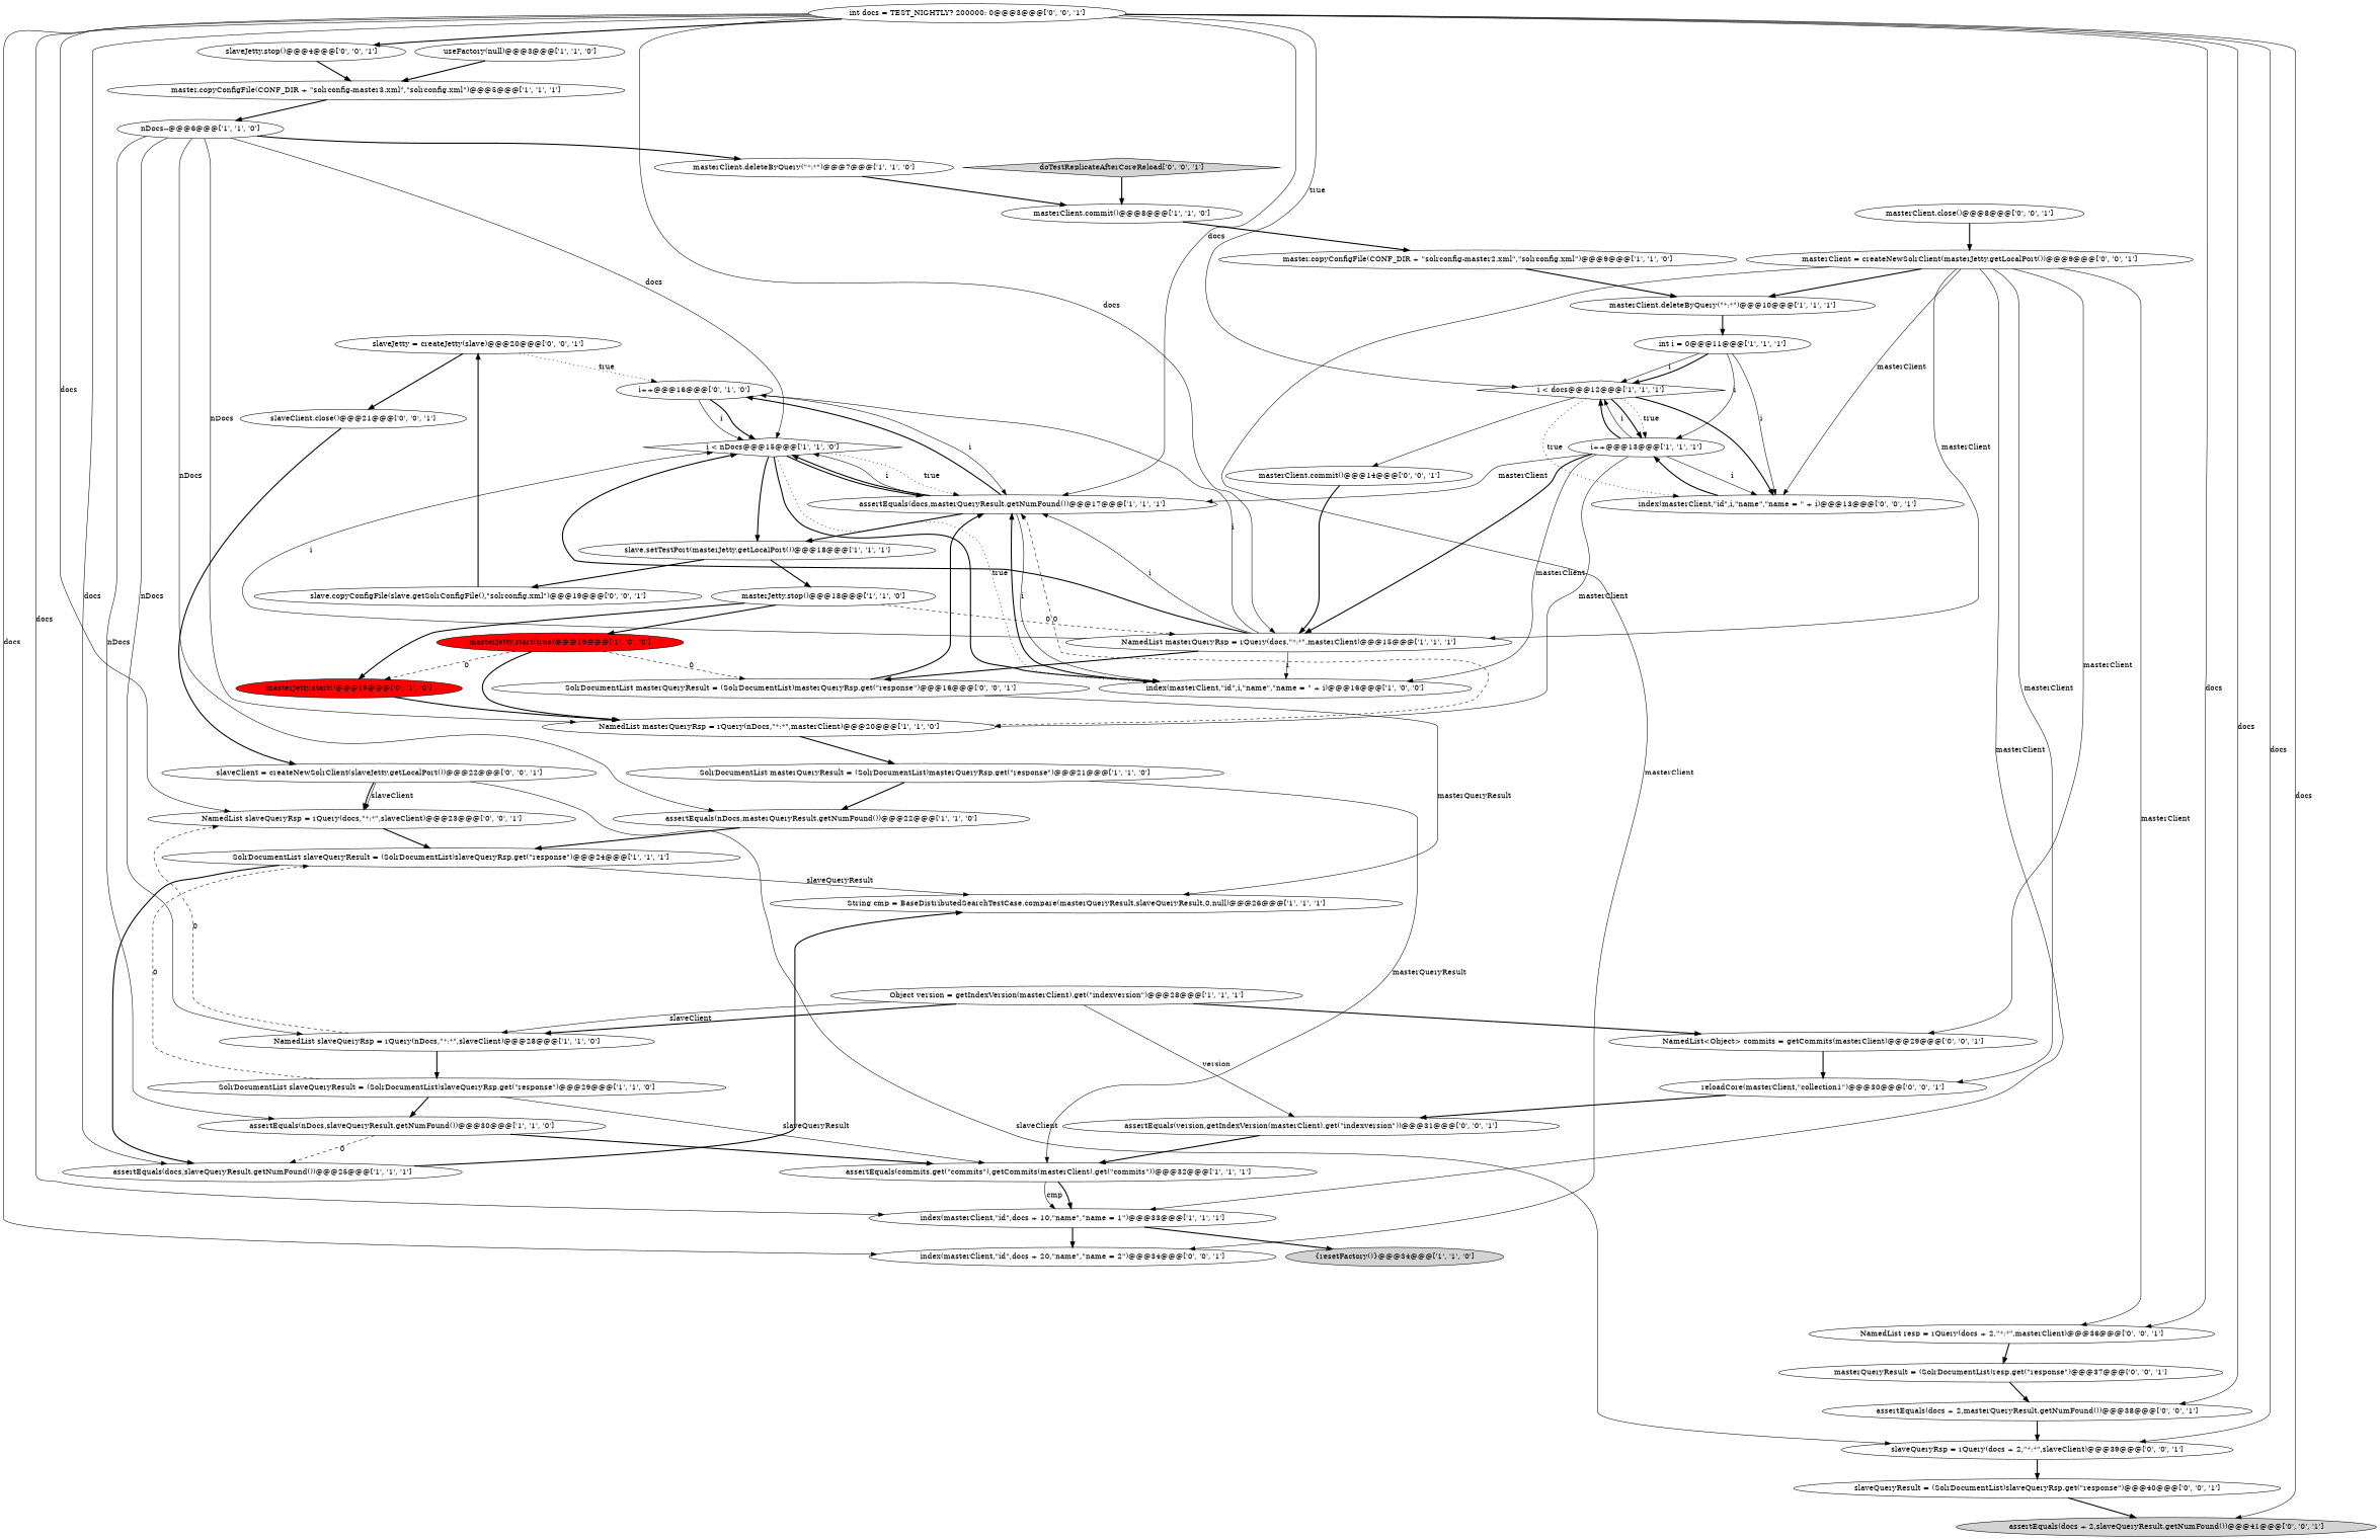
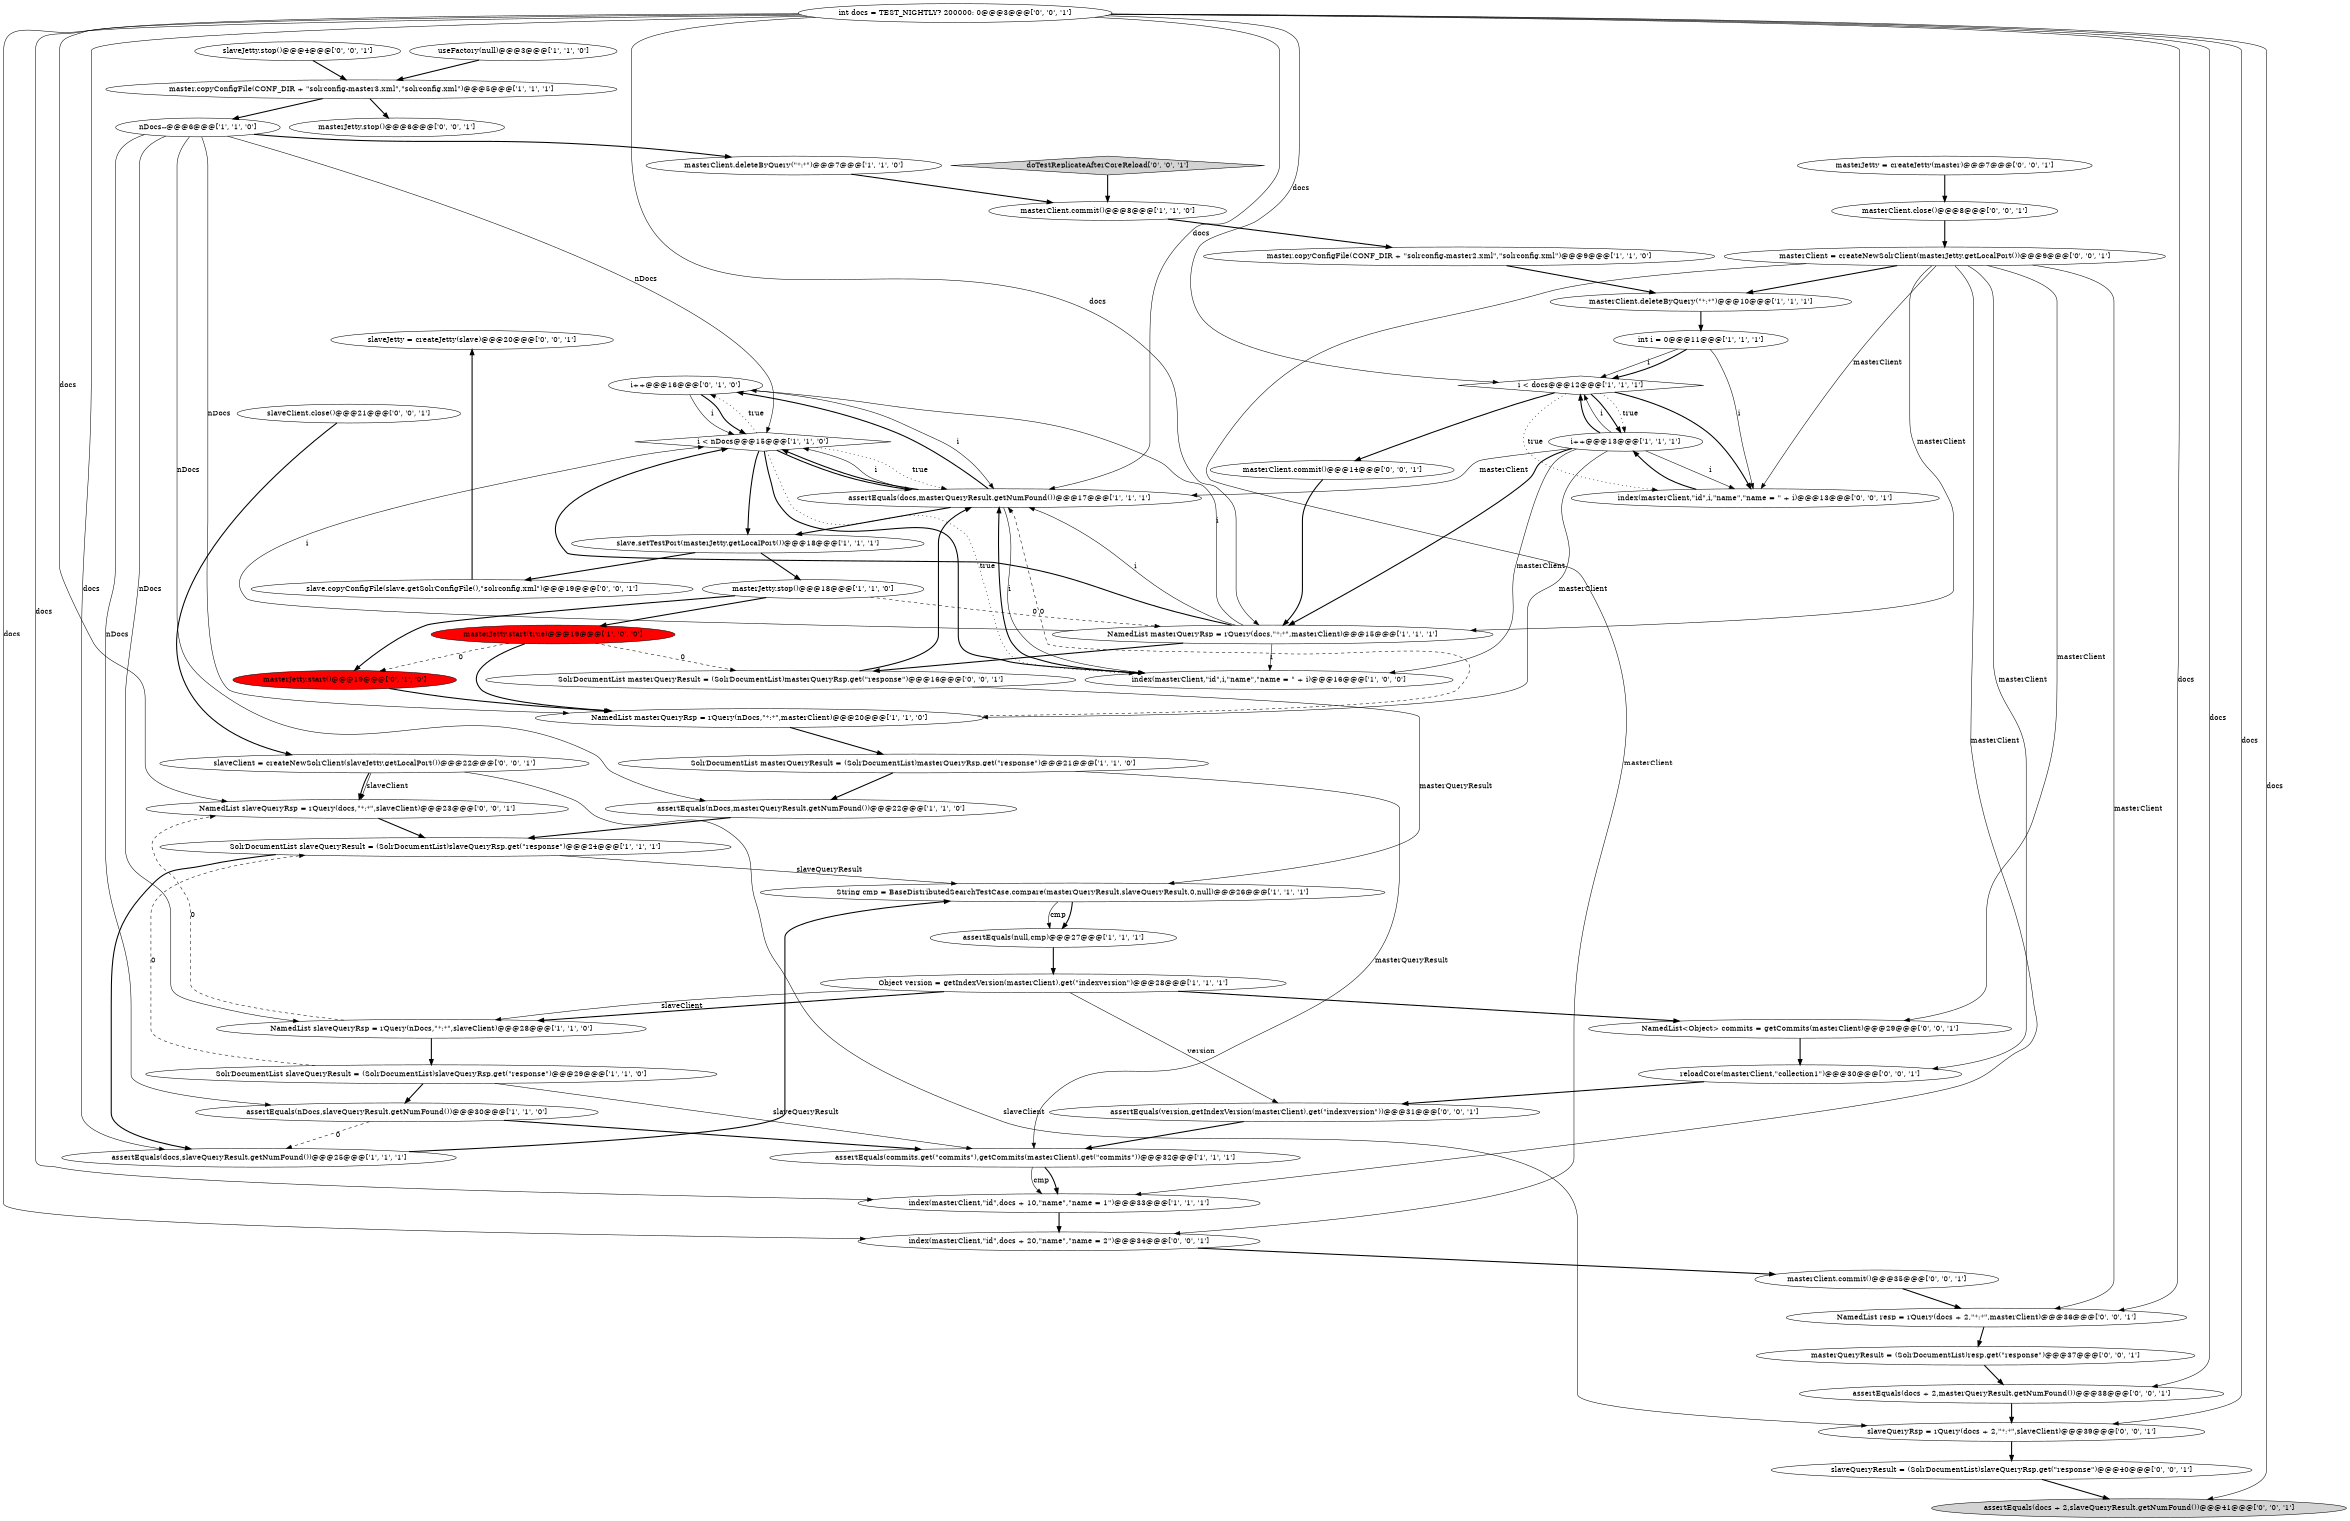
  digraph {
    node [fillcolor=white shape=ellipse style=filled]
    edge [style=bold]
    n1 [label="slaveJetty = createJetty(slave)@@@20@@@['0', '0', '1']"]
    n2 [label="slaveClient.close()@@@21@@@['0', '0', '1']"]
    n3 [label="slaveClient = createNewSolrClient(slaveJetty.getLocalPort())@@@22@@@['0', '0', '1']"]
    n4 [label="String cmp = BaseDistributedSearchTestCase.compare(masterQueryResult,slaveQueryResult,0,null)@@@26@@@['1', '1', '1']"]
+   n5 [label="assertEquals(null,cmp)@@@27@@@['1', '1', '1']"]
    n6 [label="Object version = getIndexVersion(masterClient).get(\"indexversion\")@@@28@@@['1', '1', '1']"]
    n7 [label="master.copyConfigFile(CONF_DIR + \"solrconfig-master2.xml\",\"solrconfig.xml\")@@@9@@@['1', '1', '0']"]
    n8 [label="masterClient.deleteByQuery(\"*:*\")@@@10@@@['1', '1', '1']"]
    n9 [label="int i = 0@@@11@@@['1', '1', '1']"]
    n10 [label="assertEquals(version,getIndexVersion(masterClient).get(\"indexversion\"))@@@31@@@['0', '0', '1']"]
    n11 [label="assertEquals(commits.get(\"commits\"),getCommits(masterClient).get(\"commits\"))@@@32@@@['1', '1', '1']"]
    n12 [label="index(masterClient,\"id\",docs + 10,\"name\",\"name = 1\")@@@33@@@['1', '1', '1']"]
    n13 [label="i < nDocs@@@15@@@['1', '1', '0']" shape=diamond]
    n14 [label="assertEquals(docs,masterQueryResult.getNumFound())@@@17@@@['1', '1', '1']"]
    n15 [label="i++@@@16@@@['0', '1', '0']"]
    n16 [label="index(masterClient,\"id\",i,\"name\",\"name = \" + i)@@@16@@@['1', '0', '0']"]
    n17 [label="slave.setTestPort(masterJetty.getLocalPort())@@@18@@@['1', '1', '1']"]
    n18 [label="masterJetty.stop()@@@18@@@['1', '1', '0']"]
    n19 [label="slave.copyConfigFile(slave.getSolrConfigFile(),\"solrconfig.xml\")@@@19@@@['0', '0', '1']"]
    n20 [label="i < docs@@@12@@@['1', '1', '1']" shape=diamond]
    n21 [label="i++@@@13@@@['1', '1', '1']"]
    n22 [label="index(masterClient,\"id\",i,\"name\",\"name = \" + i)@@@13@@@['0', '0', '1']"]
    n23 [label="masterClient.commit()@@@14@@@['0', '0', '1']"]
    n24 [fillcolor=red label="masterJetty.start(true)@@@19@@@['1', '0', '0']"]
    n25 [fillcolor=red label="masterJetty.start()@@@19@@@['0', '1', '0']"]
    n26 [label="SolrDocumentList masterQueryResult = (SolrDocumentList)masterQueryRsp.get(\"response\")@@@16@@@['0', '0', '1']"]
    n27 [label="NamedList masterQueryRsp = rQuery(nDocs,\"*:*\",masterClient)@@@20@@@['1', '1', '0']"]
    n28 [label="SolrDocumentList masterQueryResult = (SolrDocumentList)masterQueryRsp.get(\"response\")@@@21@@@['1', '1', '0']"]
    n29 [label="NamedList masterQueryRsp = rQuery(docs,\"*:*\",masterClient)@@@15@@@['1', '1', '1']"]
    n30 [label="NamedList slaveQueryRsp = rQuery(nDocs,\"*:*\",slaveClient)@@@28@@@['1', '1', '0']"]
    n31 [label="NamedList slaveQueryRsp = rQuery(docs,\"*:*\",slaveClient)@@@23@@@['0', '0', '1']"]
    n32 [label="SolrDocumentList slaveQueryResult = (SolrDocumentList)slaveQueryRsp.get(\"response\")@@@29@@@['1', '1', '0']"]
    n33 [label="SolrDocumentList slaveQueryResult = (SolrDocumentList)slaveQueryRsp.get(\"response\")@@@24@@@['1', '1', '1']"]
    n34 [label="assertEquals(nDocs,slaveQueryResult.getNumFound())@@@30@@@['1', '1', '0']"]
    n35 [label="masterClient = createNewSolrClient(masterJetty.getLocalPort())@@@9@@@['0', '0', '1']"]
    n36 [label="NamedList<Object> commits = getCommits(masterClient)@@@29@@@['0', '0', '1']"]
    n37 [label="index(masterClient,\"id\",docs + 20,\"name\",\"name = 2\")@@@34@@@['0', '0', '1']"]
    n38 [label="reloadCore(masterClient,\"collection1\")@@@30@@@['0', '0', '1']"]
    n39 [label="NamedList resp = rQuery(docs + 2,\"*:*\",masterClient)@@@36@@@['0', '0', '1']"]
+   n40 [label="masterClient.commit()@@@35@@@['0', '0', '1']"]
    n41 [label="masterQueryResult = (SolrDocumentList)resp.get(\"response\")@@@37@@@['0', '0', '1']"]
-   n42 [fillcolor=lightgray label="{resetFactory()}@@@34@@@['1', '1', '0']"]
    n43 [label="slaveQueryRsp = rQuery(docs + 2,\"*:*\",slaveClient)@@@39@@@['0', '0', '1']"]
    n44 [label="masterClient.deleteByQuery(\"*:*\")@@@7@@@['1', '1', '0']"]
    n45 [label="masterClient.commit()@@@8@@@['1', '1', '0']"]
    n46 [label="assertEquals(docs + 2,masterQueryResult.getNumFound())@@@38@@@['0', '0', '1']"]
    n47 [label="nDocs--@@@6@@@['1', '1', '0']"]
    n48 [label="assertEquals(nDocs,masterQueryResult.getNumFound())@@@22@@@['1', '1', '0']"]
    n49 [label="assertEquals(docs,slaveQueryResult.getNumFound())@@@25@@@['1', '1', '1']"]
    n50 [label="slaveQueryResult = (SolrDocumentList)slaveQueryRsp.get(\"response\")@@@40@@@['0', '0', '1']"]
    n51 [fillcolor=lightgray label="assertEquals(docs + 2,slaveQueryResult.getNumFound())@@@41@@@['0', '0', '1']"]
    n52 [label="useFactory(null)@@@3@@@['1', '1', '0']"]
    n53 [label="master.copyConfigFile(CONF_DIR + \"solrconfig-master3.xml\",\"solrconfig.xml\")@@@5@@@['1', '1', '1']"]
+   n54 [label="masterJetty = createJetty(master)@@@7@@@['0', '0', '1']"]
    n55 [label="masterClient.close()@@@8@@@['0', '0', '1']"]
    n56 [label="slaveJetty.stop()@@@4@@@['0', '0', '1']"]
+   n57 [label="masterJetty.stop()@@@6@@@['0', '0', '1']"]
    n58 [fillcolor=lightgray label="doTestReplicateAfterCoreReload['0', '0', '1']" shape=diamond]
    n59 [label="int docs = TEST_NIGHTLY? 200000: 0@@@3@@@['0', '0', '1']"]
-   n1 -> n2
    n2 -> n3
    n3 -> n31
    n3 -> n31 [label=slaveClient style=solid]
    n3 -> n43 [label=slaveClient style=solid]
+   n4 -> n5
+   n4 -> n5 [label=cmp style=solid]
+   n5 -> n6
    n6 -> n10 [label=version style=solid]
    n6 -> n30
    n6 -> n30 [label=slaveClient style=solid]
    n6 -> n36
    n7 -> n8
    n8 -> n9
    n9 -> n20 [label=i style=solid]
    n9 -> n20
-   n9 -> n21 [label=i style=solid]
    n9 -> n22 [label=i style=solid]
    n10 -> n11
    n11 -> n12
    n11 -> n12 [label=cmp style=solid]
    n12 -> n37
-   n12 -> n42
    n13 -> n14 [label=true style=dotted]
    n13 -> n14
-   n1 -> n15 [label=true style=dotted]
+   n13 -> n15 [label=true style=dotted]
    n13 -> n16 [label=true style=dotted]
    n13 -> n16
    n13 -> n17
    n14 -> n13 [label=i style=solid]
    n14 -> n13
    n14 -> n15
    n14 -> n16 [label=i style=solid]
    n14 -> n17
    n15 -> n13 [label=i style=solid]
    n15 -> n13
    n15 -> n14 [label=i style=solid]
    n16 -> n14
    n17 -> n18
    n17 -> n19
    n18 -> n24
    n18 -> n25
    n18 -> n29 [label=0 style=dashed]
    n19 -> n1
    n20 -> n21
    n20 -> n21 [label=true style=dotted]
    n20 -> n22 [label=true style=dotted]
    n20 -> n22
-   n20 -> n23 [style=solid]
+   n20 -> n23
    n21 -> n14 [label=masterClient style=solid]
    n21 -> n16 [label=masterClient style=solid]
    n21 -> n20
    n21 -> n20 [label=i style=solid]
    n21 -> n22 [label=i style=solid]
    n21 -> n27 [label=masterClient style=solid]
    n21 -> n29
    n22 -> n21
    n23 -> n29
    n24 -> n25 [label=0 style=dashed]
    n24 -> n26 [label=0 style=dashed]
    n24 -> n27
    n25 -> n27
    n26 -> n4 [label=masterQueryResult style=solid]
    n26 -> n14
    n27 -> n14 [label=0 style=dashed]
    n27 -> n28
    n28 -> n11 [label=masterQueryResult style=solid]
    n28 -> n48
    n29 -> n13
    n29 -> n13 [label=i style=solid]
    n29 -> n14 [label=i style=solid]
    n29 -> n15 [label=i style=solid]
    n29 -> n16 [label=i style=solid]
    n29 -> n26
    n30 -> n31 [label=0 style=dashed]
    n30 -> n32
    n31 -> n33
    n32 -> n11 [label=slaveQueryResult style=solid]
    n32 -> n33 [label=0 style=dashed]
    n32 -> n34
    n33 -> n4 [label=slaveQueryResult style=solid]
    n33 -> n49
    n34 -> n11
    n34 -> n49 [label=0 style=dashed]
    n35 -> n8
    n35 -> n12 [label=masterClient style=solid]
    n35 -> n22 [label=masterClient style=solid]
    n35 -> n29 [label=masterClient style=solid]
    n35 -> n36 [label=masterClient style=solid]
    n35 -> n37 [label=masterClient style=solid]
    n35 -> n38 [label=masterClient style=solid]
    n35 -> n39 [label=masterClient style=solid]
    n36 -> n38
+   n37 -> n40
    n38 -> n10
    n39 -> n41
+   n40 -> n39
    n41 -> n46
    n43 -> n50
    n44 -> n45
    n45 -> n7
    n46 -> n43
-   n47 -> n13 [label=docs style=solid]
+   n47 -> n13 [label=nDocs style=solid]
    n47 -> n27 [label=nDocs style=solid]
    n47 -> n30 [label=nDocs style=solid]
    n47 -> n34 [label=nDocs style=solid]
    n47 -> n44
    n47 -> n48 [label=nDocs style=solid]
    n48 -> n33
    n49 -> n4
    n50 -> n51
    n52 -> n53
    n53 -> n47
+   n53 -> n57
+   n54 -> n55
    n55 -> n35
    n56 -> n53
    n58 -> n45
    n59 -> n12 [label=docs style=solid]
    n59 -> n14 [label=docs style=solid]
-   n59 -> n20 [label=true style=solid]
+   n59 -> n20 [label=docs style=solid]
    n59 -> n29 [label=docs style=solid]
    n59 -> n31 [label=docs style=solid]
    n59 -> n37 [label=docs style=solid]
    n59 -> n39 [label=docs style=solid]
    n59 -> n43 [label=docs style=solid]
    n59 -> n46 [label=docs style=solid]
    n59 -> n49 [label=docs style=solid]
    n59 -> n51 [label=docs style=solid]
-   n59 -> n56
  }
